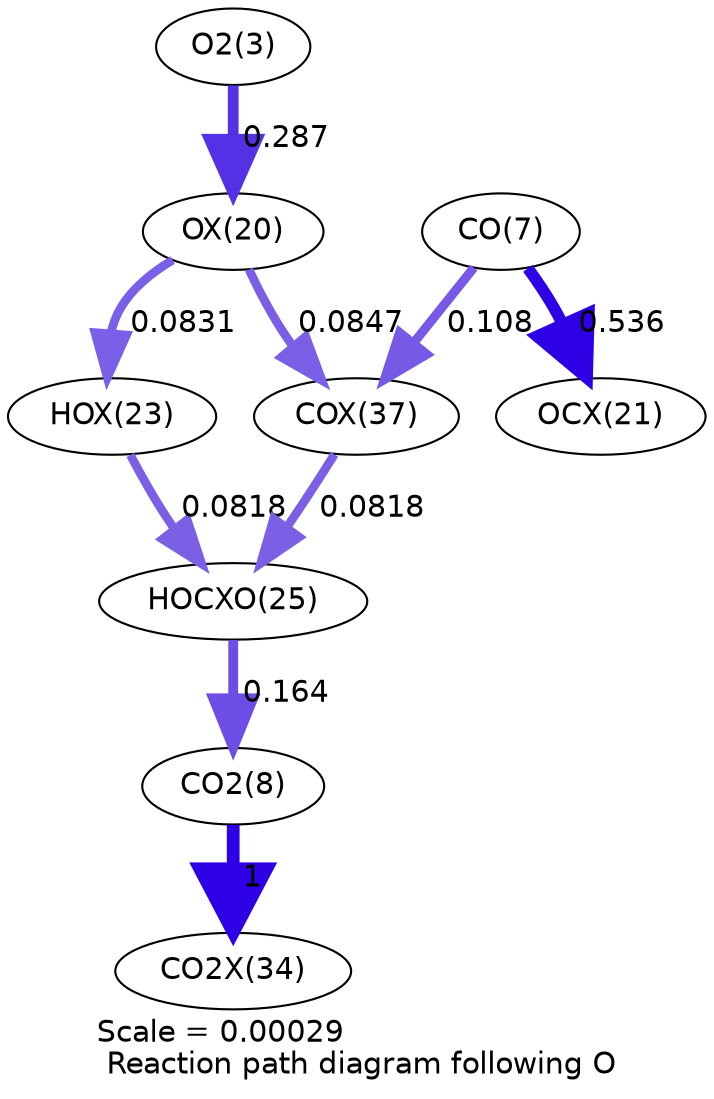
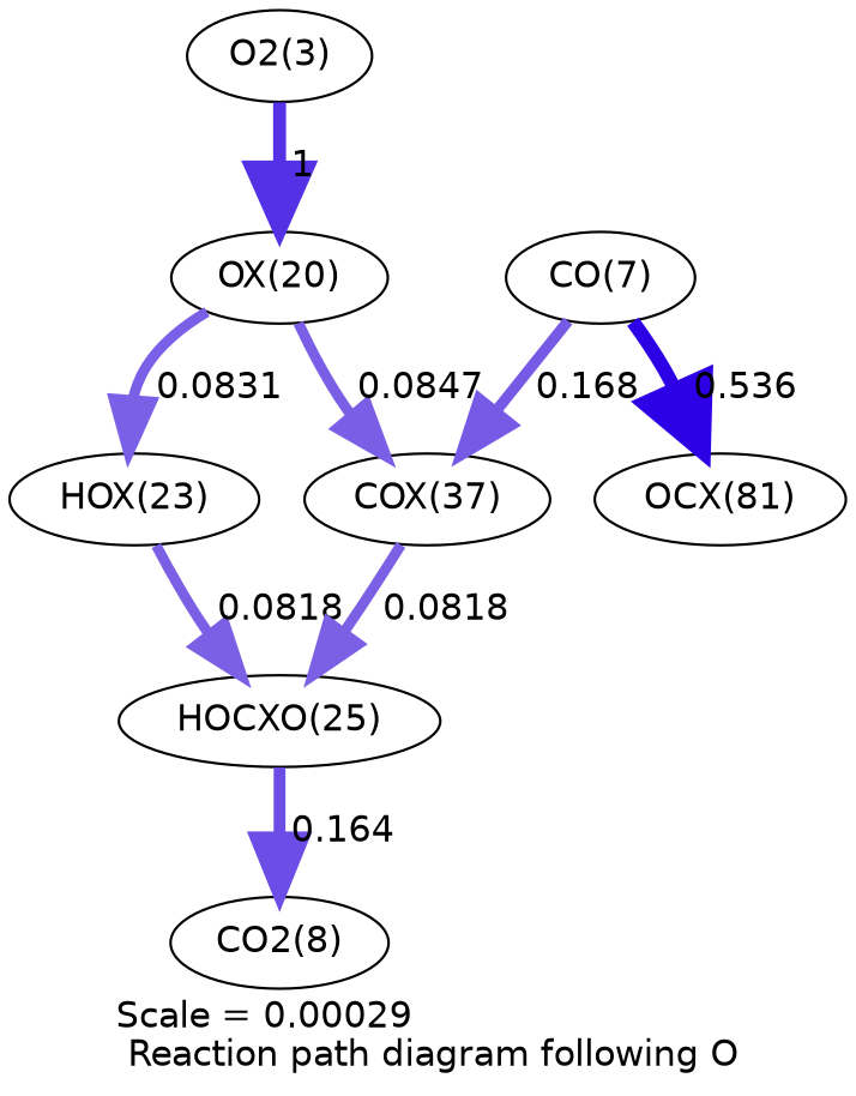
  digraph {
    fontname=Helvetica
    label="Scale = 0.00029\l Reaction path diagram following O"
    node [fontname=Helvetica]
    edge [arrowsize=2.06 color="0.7, 0.582, 0.9" fontname=Helvetica penwidth=4.11]
    n1 [label="O2(3)"]
    n2 [label="OX(20)"]
    n3 [label="HOX(23)"]
    n4 [label="COX(37)"]
    n5 [label="HOCXO(25)"]
-   n6 [label="OCX(21)"]
+   n6 [label="OCX(81)"]
    n7 [label="CO2(8)"]
-   n8 [label="CO2X(34)"]
    n9 [label="CO(7)"]
-   n1 -> n2 [arrowsize=2.53 color="0.7, 0.787, 0.9" label=" 0.287" penwidth=5.06]
+   n1 -> n2 [arrowsize=2.53 color="0.7, 0.787, 0.9" label=" 1" penwidth=5.06]
    n2 -> n3 [color="0.7, 0.583, 0.9" label=" 0.0831" penwidth=4.12]
    n2 -> n4 [arrowsize=2.07 color="0.7, 0.585, 0.9" label=" 0.0847" penwidth=4.14]
    n3 -> n5 [label=" 0.0818"]
    n4 -> n5 [label=" 0.0818"]
    n5 -> n7 [arrowsize=2.32 color="0.7, 0.664, 0.9" label=" 0.164" penwidth=4.63]
-   n7 -> n8 [arrowsize=3 color="0.7, 1.5, 0.9" label=" 1" penwidth=6]
-   n9 -> n4 [arrowsize=2.16 color="0.7, 0.608, 0.9" label=" 0.108" penwidth=4.32]
+   n9 -> n4 [arrowsize=2.16 color="0.7, 0.608, 0.9" label=" 0.168" penwidth=4.32]
    n9 -> n6 [arrowsize=2.76 color="0.7, 1.04, 0.9" label=" 0.536" penwidth=5.53]
  }
